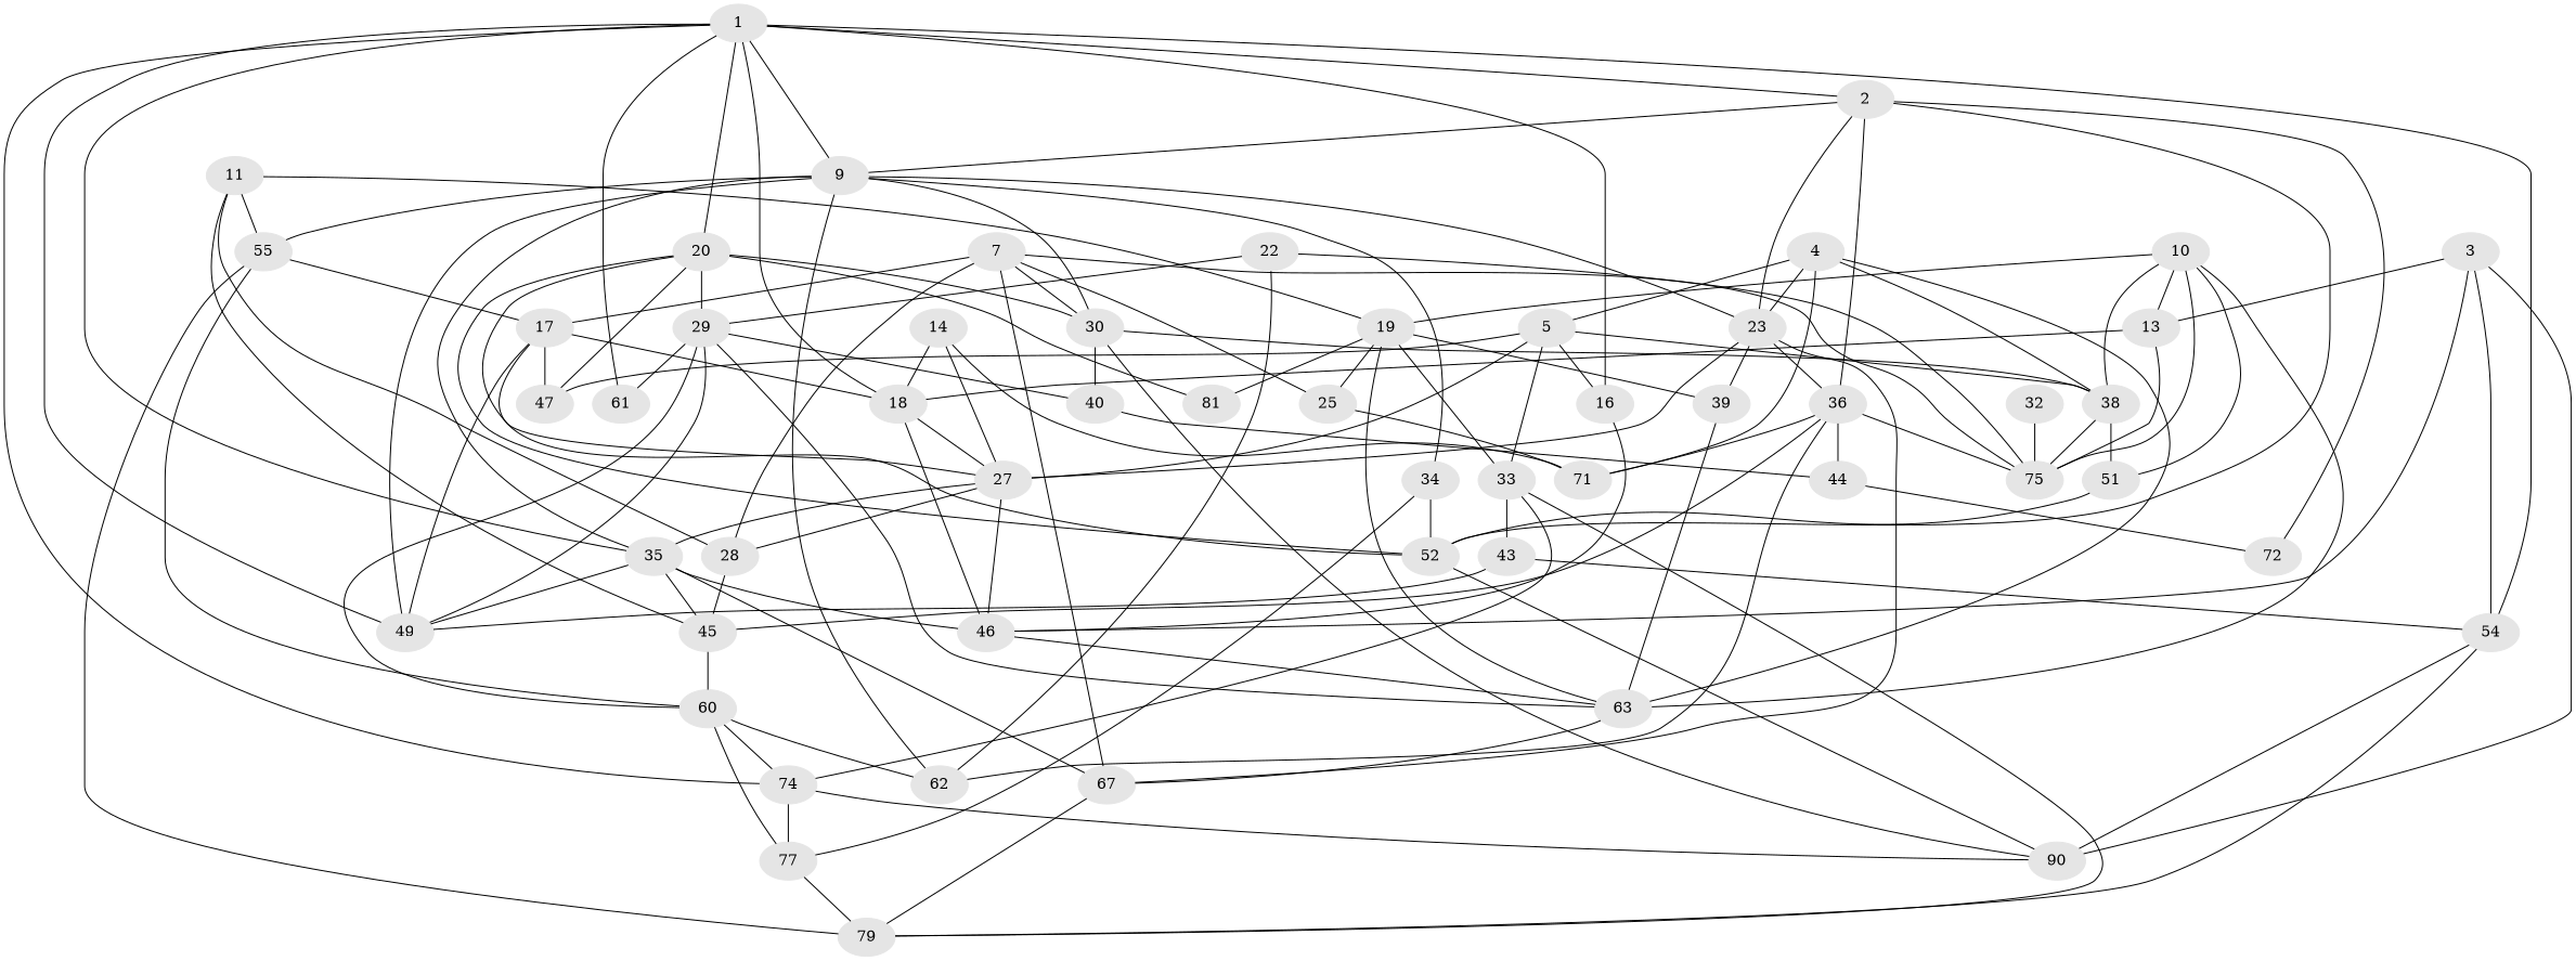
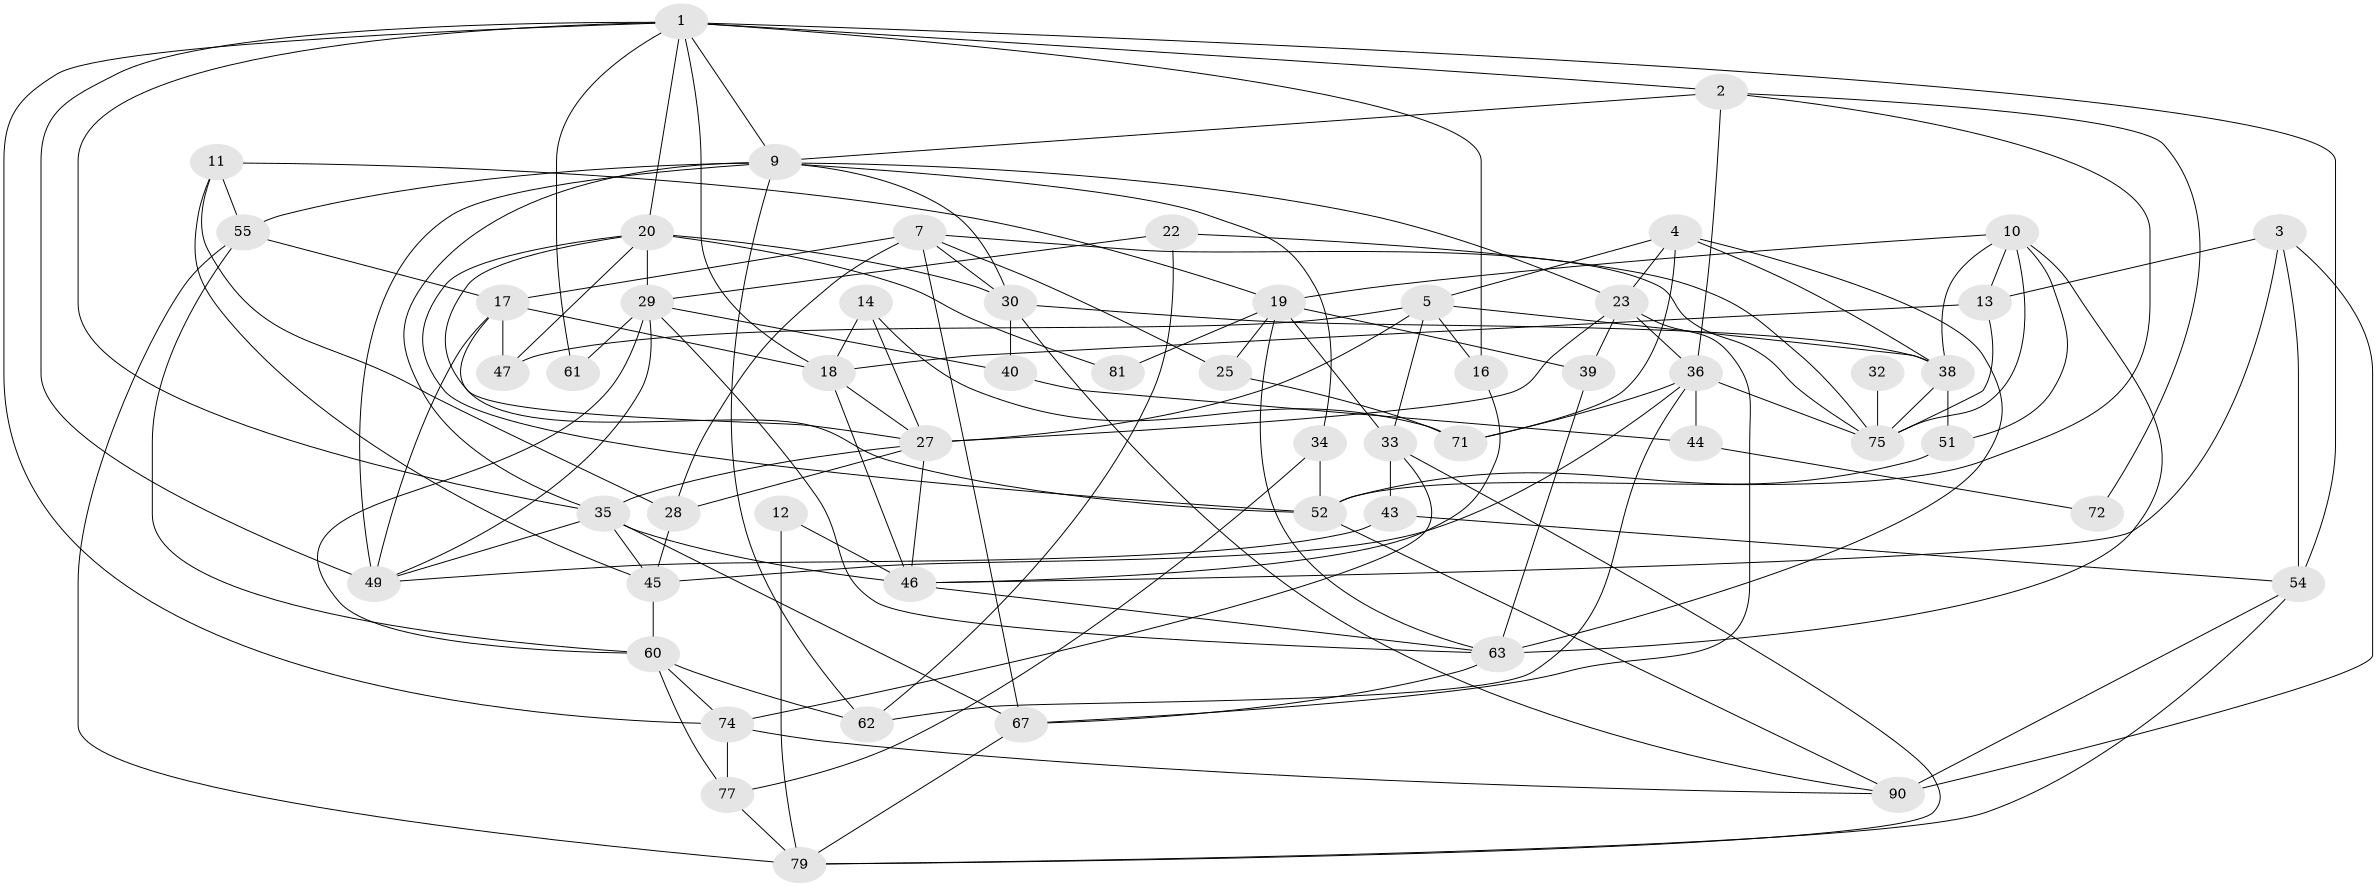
  graph {
    node [color=gray90 style=filled]
    1 [super="+8"]
    2 [super="+6"]
    9 [super="+21"]
    16
    18 [super="+89"]
    20 [super="+53"]
    35 [super="+85"]
    49 [super="+50"]
    54 [super="+84"]
    61
    74 [super="+87"]
    23 [super="+42"]
    36 [super="+76"]
    52 [super="+64"]
    72
    30 [super="+65"]
    n17 [label=55 super="+24"]
    34
    62
    46 [super="+70"]
    27 [super="+59"]
    47
    81
    29 [super="+48"]
    67 [super="+83"]
    45 [super="+57"]
    90
    79 [super="+80"]
    77 [super="+91"]
    39
    71
    75 [super="+78"]
    44
    3 [super="+26"]
    13 [super="+41"]
    63 [super="+73"]
    4 [super="+58"]
    5 [super="+37"]
    38 [super="+55"]
    33
    51
    28 [super="+86"]
    43 [super="+66"]
    7 [super="+56"]
    17 [super="+31"]
    25
    40
    60 [super="+88"]
    10 [super="+82"]
    19 [super="+68"]
    11
+   12
    14 [super="+69"]
    32
    22
    1 -- 2
    1 -- 9
    1 -- 16
    1 -- 18
    1 -- 20
    1 -- 35
    1 -- 49
    1 -- 54
    1 -- 61
    1 -- 74
    2 -- 9
-   2 -- 23
    2 -- 36
    2 -- 52
    2 -- 72
    9 -- 35
    9 -- 49
    9 -- 23
    9 -- 30
    9 -- n17
    9 -- 34
    9 -- 62
    16 -- 46
    18 -- 46
    18 -- 27
    20 -- 52
    20 -- 30
    20 -- 27
    20 -- 47
    20 -- 81
    20 -- 29
    35 -- 49
    35 -- 46
    35 -- 67
    35 -- 45
    54 -- 90
    54 -- 79
    74 -- 90
    74 -- 77
    23 -- 36
    23 -- 27
    23 -- 67
    23 -- 39
    36 -- 62
    36 -- 45
    36 -- 71
    36 -- 75
    36 -- 44
    52 -- 90
    30 -- 90
    30 -- 38
    30 -- 40
    n17 -- 79
    n17 -- 17
    n17 -- 60
    34 -- 52
    34 -- 77
    46 -- 63
    27 -- 35 [weight=2]
    27 -- 46
    27 -- 28 [weight=2]
    29 -- 49
    29 -- 61
    29 -- 63
    29 -- 40
    29 -- 60
    67 -- 79
    45 -- 60
    77 -- 79
    39 -- 63
    44 -- 72
    3 -- 54
    3 -- 46
    3 -- 90
    3 -- 13
    13 -- 18
    13 -- 75
    63 -- 67
    4 -- 23 [weight=3]
    4 -- 71
    4 -- 63
    4 -- 5
    4 -- 38
    5 -- 16
    5 -- 27
    5 -- 47
    5 -- 38
    5 -- 33
    38 -- 75
    38 -- 51
    33 -- 74
    33 -- 79
    33 -- 43
    51 -- 52
    28 -- 45
    43 -- 49
    43 -- 54
    7 -- 30
    7 -- 67
    7 -- 75
    7 -- 28
    7 -- 17
    7 -- 25
    17 -- 18 [weight=2]
    17 -- 49
    17 -- 52
    17 -- 47
    25 -- 71
    40 -- 44
    60 -- 74
    60 -- 62
    60 -- 77
    10 -- 75
    10 -- 13
    10 -- 63
    10 -- 38
    10 -- 51
    10 -- 19
    19 -- 81
    19 -- 39
    19 -- 63
    19 -- 33
    19 -- 25
    11 -- n17
    11 -- 45
    11 -- 28
    11 -- 19
+   12 -- 46
+   12 -- 79
    14 -- 18
    14 -- 27
    14 -- 71
    32 -- 75
    22 -- 62
    22 -- 29
    22 -- 75
  }
